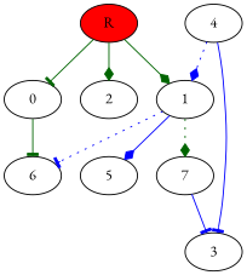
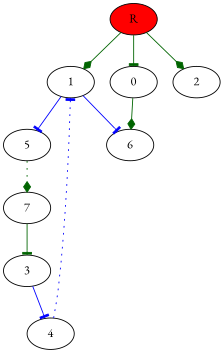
  digraph {
    fontname="EB Garamond"
    node [fontname="EB Garamond"]
    edge [arrowhead=tee color=darkgreen fontname="EB Garamond" style=solid]
    1
    5
    6
    7
    3
    4
    n7 [label=0]
    R [fillcolor="#ff0000" style=filled]
    2
-   1 -> 5 [arrowhead=diamond color=blue]
-   1 -> 6 [color=blue style=dotted]
-   1 -> 7 [arrowhead=diamond style=dotted]
-   7 -> 3 [color=blue]
-   4 -> 1 [arrowhead=diamond color=blue style=dotted]
-   4 -> 3 [color=blue]
-   n7 -> 6
+   1 -> 5 [color=blue]
+   1 -> 6 [color=blue]
+   5 -> 7 [arrowhead=diamond style=dotted]
+   7 -> 3
+   4 -> 1 [color=blue style=dotted]
+   3 -> 4 [color=blue]
+   n7 -> 6 [arrowhead=diamond]
    R -> 1 [arrowhead=diamond]
    R -> n7
    R -> 2 [arrowhead=diamond]
  }
